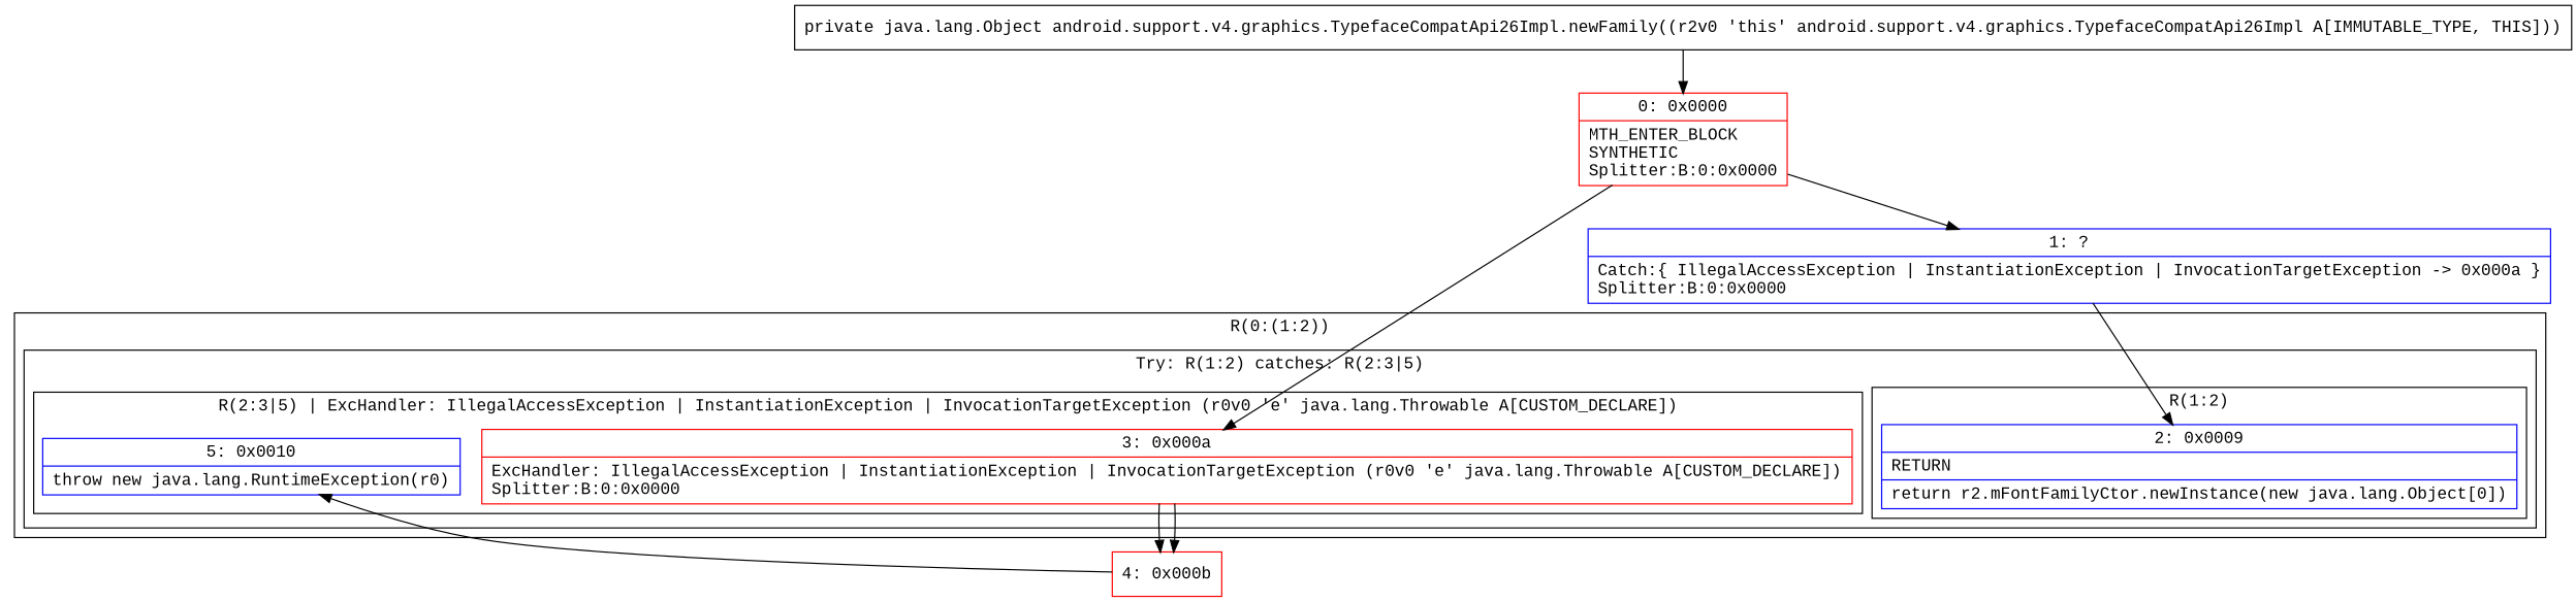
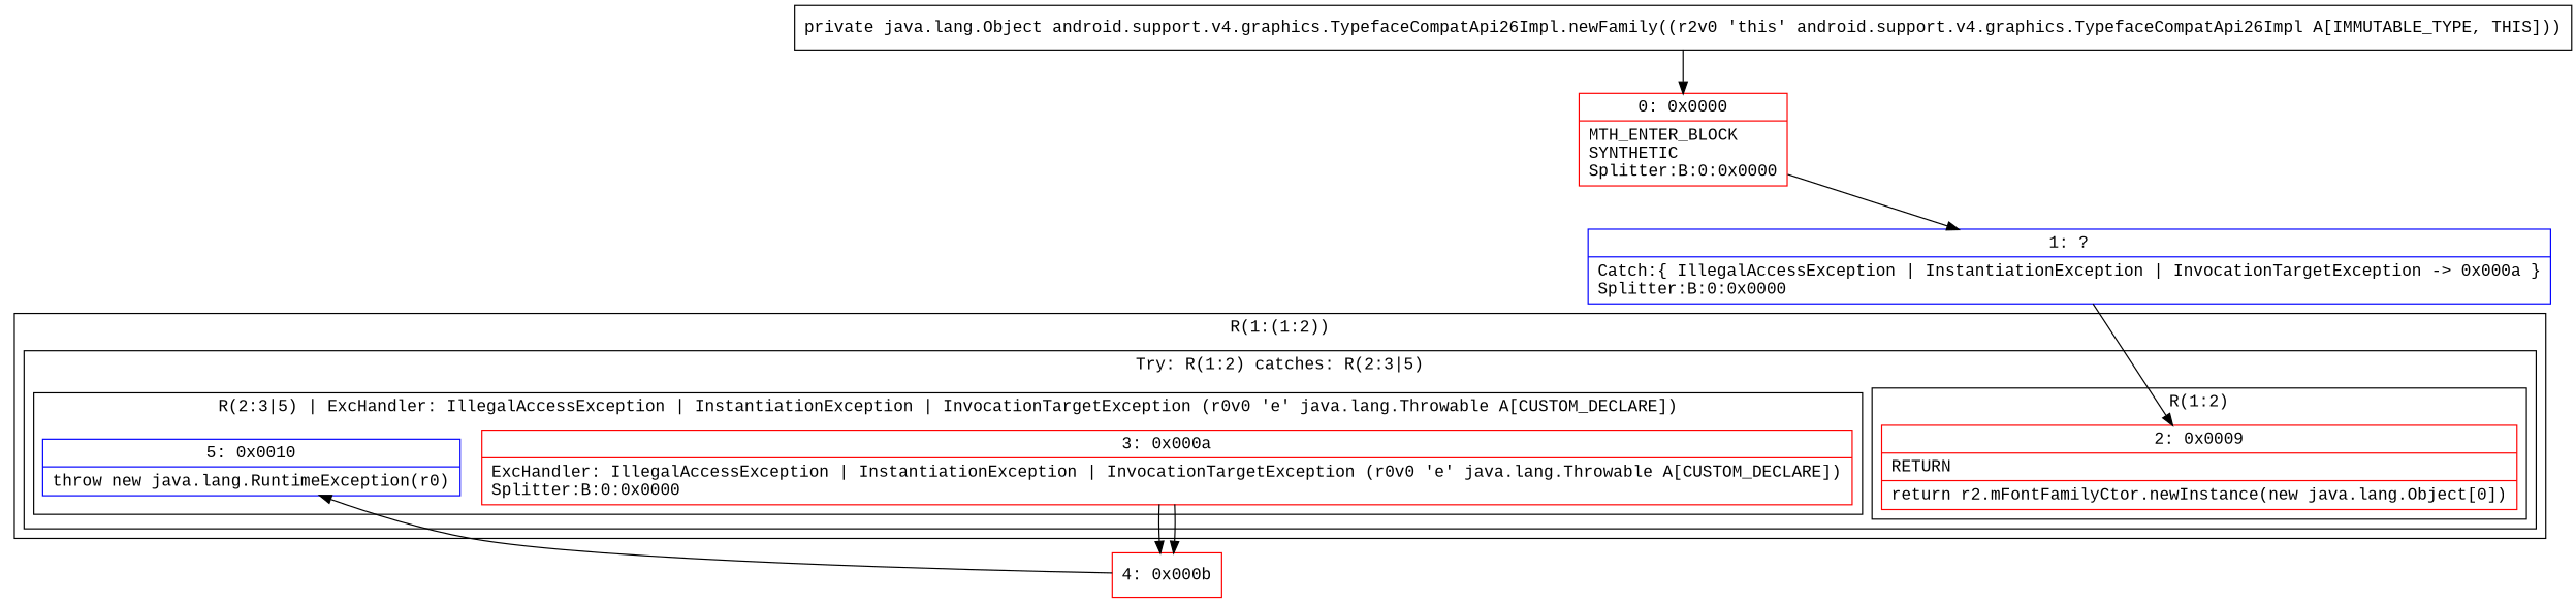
  digraph {
    fontname="Liberation Mono"
    node [color=blue fontname="Liberation Mono" shape=record]
    edge [fontname="Liberation Mono"]
-   n1 [label="{2\:\ 0x0009|RETURN\l|return r2.mFontFamilyCtor.newInstance(new java.lang.Object[0])\l}"]
+   n1 [color=red label="{2\:\ 0x0009|RETURN\l|return r2.mFontFamilyCtor.newInstance(new java.lang.Object[0])\l}"]
    n2 [color=red label="{3\:\ 0x000a|ExcHandler: IllegalAccessException \| InstantiationException \| InvocationTargetException (r0v0 'e' java.lang.Throwable A[CUSTOM_DECLARE])\lSplitter:B:0:0x0000\l}"]
    n3 [label="{5\:\ 0x0010|throw new java.lang.RuntimeException(r0)\l}"]
    n4 [color=red label="{4\:\ 0x000b}"]
    n5 [color=red label="{0\:\ 0x0000|MTH_ENTER_BLOCK\lSYNTHETIC\lSplitter:B:0:0x0000\l}"]
    n6 [label="{1\:\ ?|Catch:\{ IllegalAccessException \| InstantiationException \| InvocationTargetException \-\> 0x000a \}\lSplitter:B:0:0x0000\l}"]
    n7 [label="{private java.lang.Object android.support.v4.graphics.TypefaceCompatApi26Impl.newFamily((r2v0 'this' android.support.v4.graphics.TypefaceCompatApi26Impl A[IMMUTABLE_TYPE, THIS])) }" color=""]
    subgraph cluster_1 {
-     label="R(0:(1:2))"
+     label="R(1:(1:2))"
      subgraph cluster_2 {
        label="Try: R(1:2) catches: R(2:3|5)"
        subgraph cluster_3 {
          label="R(1:2)"
          n1
        }
        subgraph cluster_4 {
          label="R(2:3|5) | ExcHandler: IllegalAccessException \| InstantiationException \| InvocationTargetException (r0v0 'e' java.lang.Throwable A[CUSTOM_DECLARE])\l"
          n2
          n3
        }
      }
    }
    subgraph cluster_5 {
      label="R(2:3|5) | ExcHandler: IllegalAccessException \| InstantiationException \| InvocationTargetException (r0v0 'e' java.lang.Throwable A[CUSTOM_DECLARE])\l"
    }
    n2 -> n4
    n2 -> n4
    n4 -> n3
-   n5 -> n2
    n5 -> n6
    n6 -> n1
    n7 -> n5
  }
